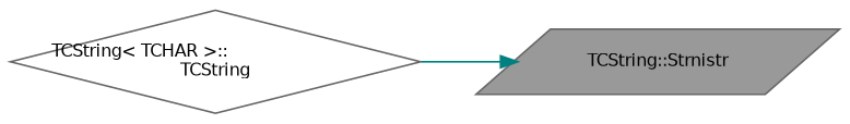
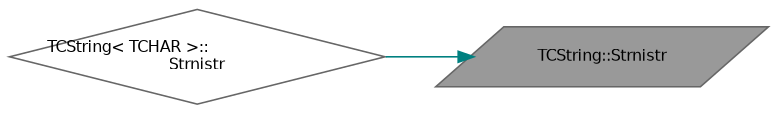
  digraph {
    rankdir=RL
    node [fontname=Helvetica fontsize=10 style=filled]
    n1 [color=gray40 fillcolor=grey60 fontcolor=black height=0.2 label="TCString::Strnistr" shape=parallelogram width=0.4]
-   n2 [color=grey40 fillcolor=white height=0.2 label="TCString\< TCHAR \>::\lTCString" shape=diamond width=0.4]
+   n2 [color=grey40 fillcolor=white height=0.2 label="TCString\< TCHAR \>::\lStrnistr" shape=diamond width=0.4]
    n1 -> n2 [color=teal dir=back fontname=Helvetica fontsize=10 labelfontname=Helvetica labelfontsize=10 style=solid]
  }
